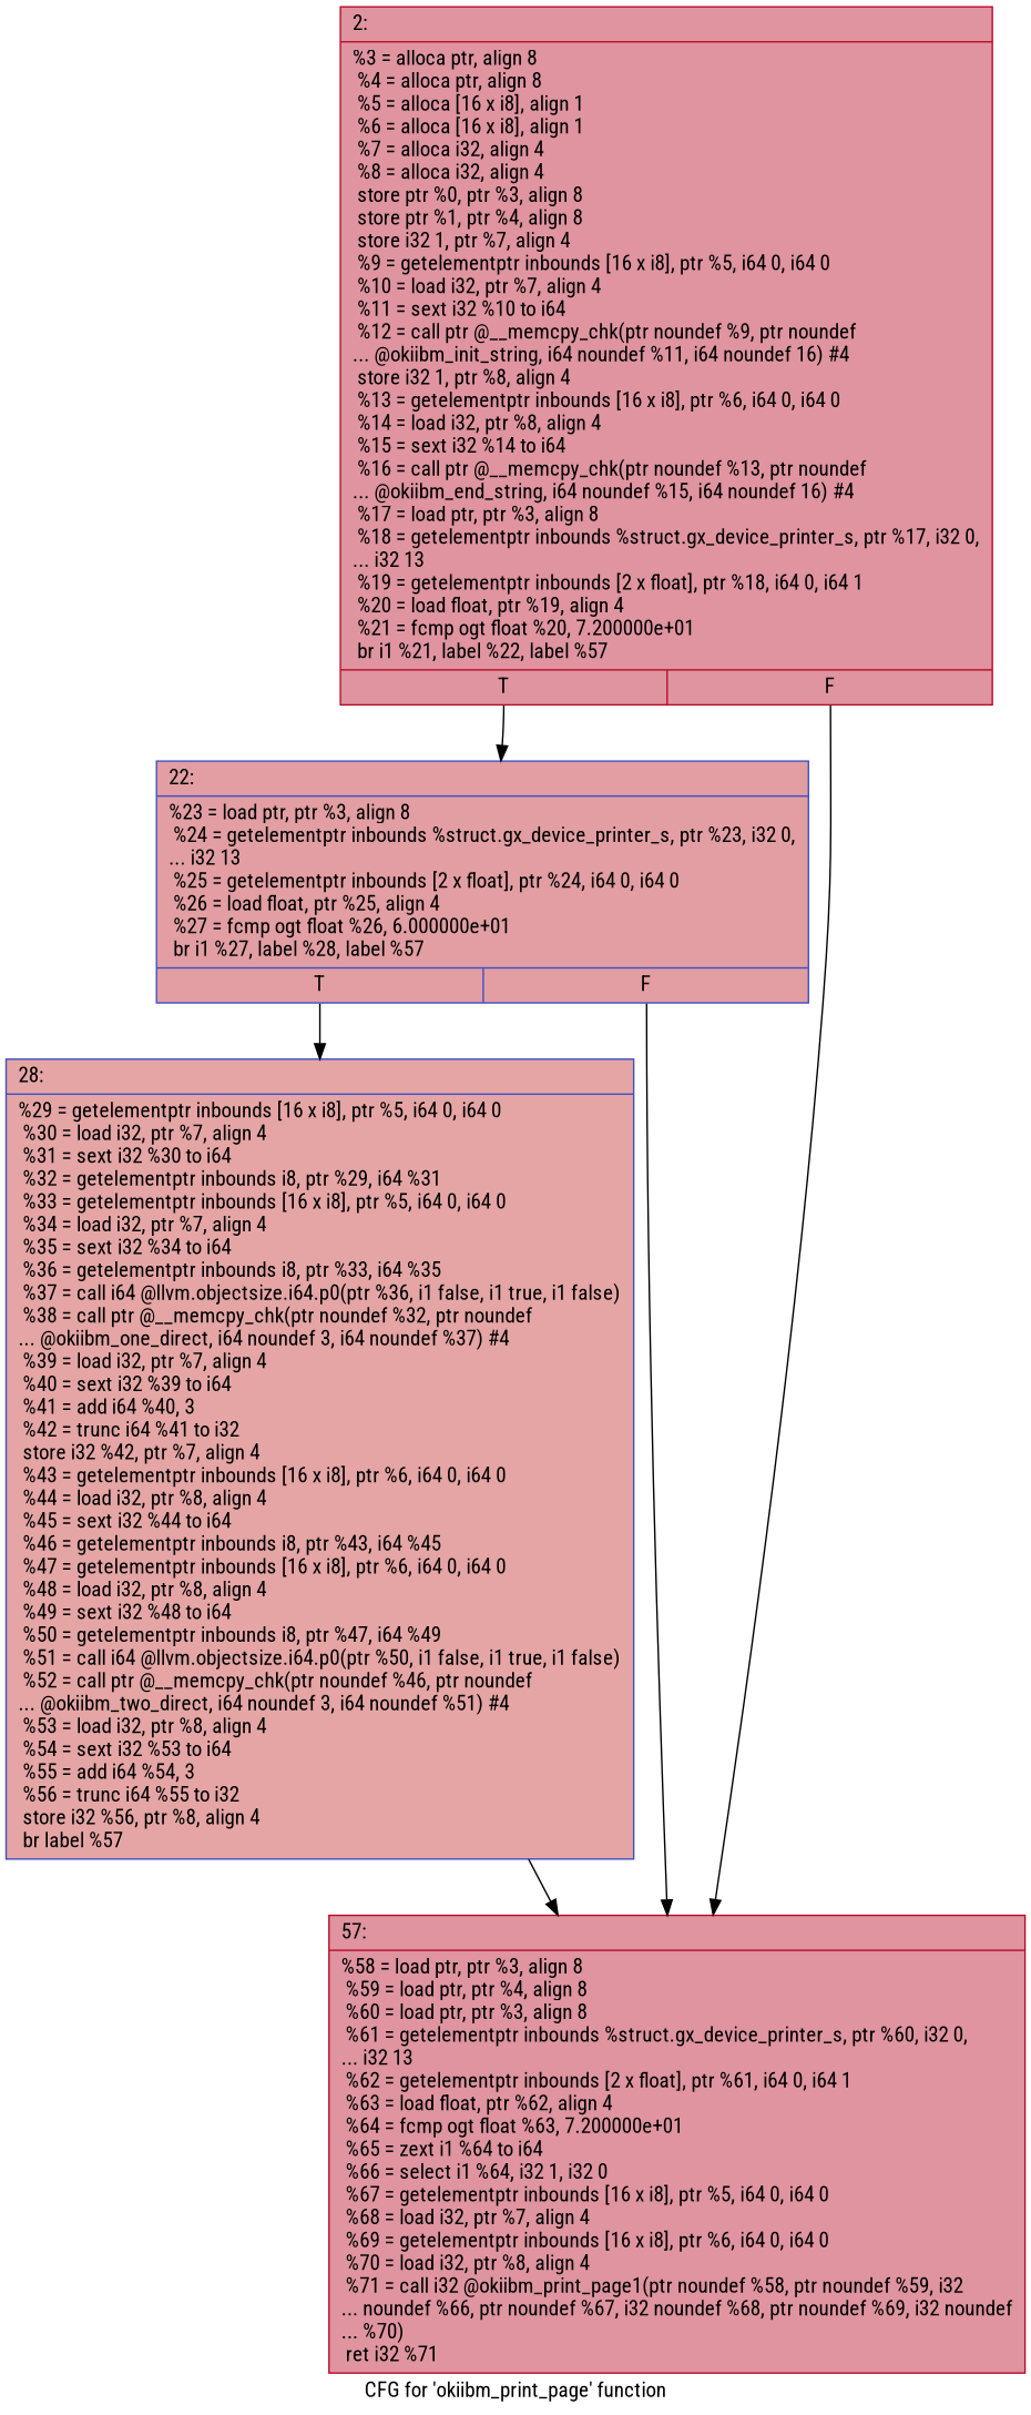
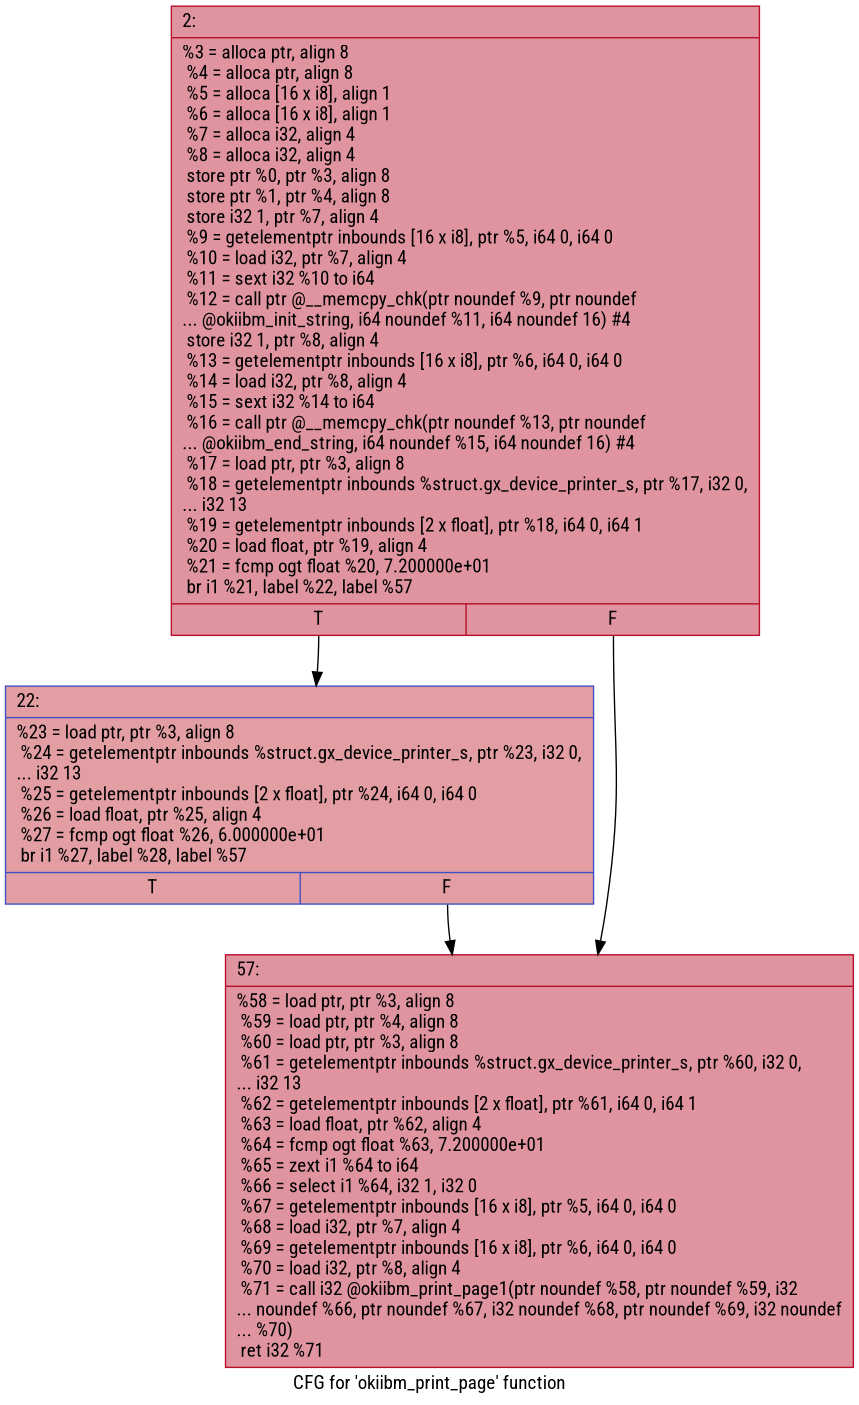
  digraph {
    label="CFG for 'okiibm_print_page' function"
    fontname="Roboto Condensed"
    node [color="#b70d28ff" fillcolor="#b70d2870" fontname="Roboto Condensed" shape=record style=filled]
    edge [tailport=s0 fontname="Roboto Condensed"]
    n1 [label="{2:\l|  %3 = alloca ptr, align 8\l  %4 = alloca ptr, align 8\l  %5 = alloca [16 x i8], align 1\l  %6 = alloca [16 x i8], align 1\l  %7 = alloca i32, align 4\l  %8 = alloca i32, align 4\l  store ptr %0, ptr %3, align 8\l  store ptr %1, ptr %4, align 8\l  store i32 1, ptr %7, align 4\l  %9 = getelementptr inbounds [16 x i8], ptr %5, i64 0, i64 0\l  %10 = load i32, ptr %7, align 4\l  %11 = sext i32 %10 to i64\l  %12 = call ptr @__memcpy_chk(ptr noundef %9, ptr noundef\l... @okiibm_init_string, i64 noundef %11, i64 noundef 16) #4\l  store i32 1, ptr %8, align 4\l  %13 = getelementptr inbounds [16 x i8], ptr %6, i64 0, i64 0\l  %14 = load i32, ptr %8, align 4\l  %15 = sext i32 %14 to i64\l  %16 = call ptr @__memcpy_chk(ptr noundef %13, ptr noundef\l... @okiibm_end_string, i64 noundef %15, i64 noundef 16) #4\l  %17 = load ptr, ptr %3, align 8\l  %18 = getelementptr inbounds %struct.gx_device_printer_s, ptr %17, i32 0,\l... i32 13\l  %19 = getelementptr inbounds [2 x float], ptr %18, i64 0, i64 1\l  %20 = load float, ptr %19, align 4\l  %21 = fcmp ogt float %20, 7.200000e+01\l  br i1 %21, label %22, label %57\l|{<s0>T|<s1>F}}"]
    n2 [color="#3d50c3ff" fillcolor="#be242e70" label="{22:\l|  %23 = load ptr, ptr %3, align 8\l  %24 = getelementptr inbounds %struct.gx_device_printer_s, ptr %23, i32 0,\l... i32 13\l  %25 = getelementptr inbounds [2 x float], ptr %24, i64 0, i64 0\l  %26 = load float, ptr %25, align 4\l  %27 = fcmp ogt float %26, 6.000000e+01\l  br i1 %27, label %28, label %57\l|{<s0>T|<s1>F}}"]
    n3 [label="{57:\l|  %58 = load ptr, ptr %3, align 8\l  %59 = load ptr, ptr %4, align 8\l  %60 = load ptr, ptr %3, align 8\l  %61 = getelementptr inbounds %struct.gx_device_printer_s, ptr %60, i32 0,\l... i32 13\l  %62 = getelementptr inbounds [2 x float], ptr %61, i64 0, i64 1\l  %63 = load float, ptr %62, align 4\l  %64 = fcmp ogt float %63, 7.200000e+01\l  %65 = zext i1 %64 to i64\l  %66 = select i1 %64, i32 1, i32 0\l  %67 = getelementptr inbounds [16 x i8], ptr %5, i64 0, i64 0\l  %68 = load i32, ptr %7, align 4\l  %69 = getelementptr inbounds [16 x i8], ptr %6, i64 0, i64 0\l  %70 = load i32, ptr %8, align 4\l  %71 = call i32 @okiibm_print_page1(ptr noundef %58, ptr noundef %59, i32\l... noundef %66, ptr noundef %67, i32 noundef %68, ptr noundef %69, i32 noundef\l... %70)\l  ret i32 %71\l}"]
-   n4 [color="#3d50c3ff" fillcolor="#c5333470" label="{28:\l|  %29 = getelementptr inbounds [16 x i8], ptr %5, i64 0, i64 0\l  %30 = load i32, ptr %7, align 4\l  %31 = sext i32 %30 to i64\l  %32 = getelementptr inbounds i8, ptr %29, i64 %31\l  %33 = getelementptr inbounds [16 x i8], ptr %5, i64 0, i64 0\l  %34 = load i32, ptr %7, align 4\l  %35 = sext i32 %34 to i64\l  %36 = getelementptr inbounds i8, ptr %33, i64 %35\l  %37 = call i64 @llvm.objectsize.i64.p0(ptr %36, i1 false, i1 true, i1 false)\l  %38 = call ptr @__memcpy_chk(ptr noundef %32, ptr noundef\l... @okiibm_one_direct, i64 noundef 3, i64 noundef %37) #4\l  %39 = load i32, ptr %7, align 4\l  %40 = sext i32 %39 to i64\l  %41 = add i64 %40, 3\l  %42 = trunc i64 %41 to i32\l  store i32 %42, ptr %7, align 4\l  %43 = getelementptr inbounds [16 x i8], ptr %6, i64 0, i64 0\l  %44 = load i32, ptr %8, align 4\l  %45 = sext i32 %44 to i64\l  %46 = getelementptr inbounds i8, ptr %43, i64 %45\l  %47 = getelementptr inbounds [16 x i8], ptr %6, i64 0, i64 0\l  %48 = load i32, ptr %8, align 4\l  %49 = sext i32 %48 to i64\l  %50 = getelementptr inbounds i8, ptr %47, i64 %49\l  %51 = call i64 @llvm.objectsize.i64.p0(ptr %50, i1 false, i1 true, i1 false)\l  %52 = call ptr @__memcpy_chk(ptr noundef %46, ptr noundef\l... @okiibm_two_direct, i64 noundef 3, i64 noundef %51) #4\l  %53 = load i32, ptr %8, align 4\l  %54 = sext i32 %53 to i64\l  %55 = add i64 %54, 3\l  %56 = trunc i64 %55 to i32\l  store i32 %56, ptr %8, align 4\l  br label %57\l}"]
    n1 -> n2
    n1 -> n3 [tailport=s1]
    n2 -> n3 [tailport=s1]
-   n2 -> n4
-   n4 -> n3 [tailport=""]
  }
